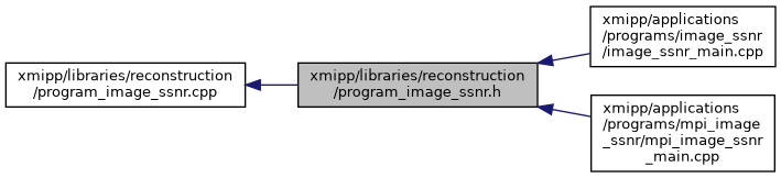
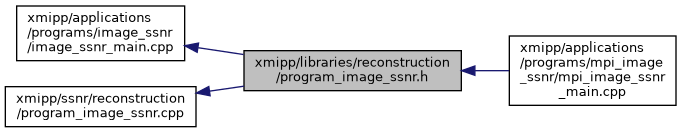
  digraph {
    rankdir=LR
    node [color=black fillcolor=white fontname=Helvetica fontsize=10 shape=record style=filled]
    edge [color=midnightblue dir=back fontname=Helvetica fontsize=10 labelfontname=Helvetica labelfontsize=10 style=solid]
    n1 [fillcolor=grey75 fontcolor=black height=0.2 label="xmipp/libraries/reconstruction\l/program_image_ssnr.h" width=0.4]
    n2 [height=0.2 label="xmipp/applications\l/programs/image_ssnr\l/image_ssnr_main.cpp" width=0.4]
    n3 [height=0.2 label="xmipp/applications\l/programs/mpi_image\l_ssnr/mpi_image_ssnr\l_main.cpp" width=0.4]
-   n4 [height=0.2 label="xmipp/libraries/reconstruction\l/program_image_ssnr.cpp" width=0.4]
-   n1 -> n2
+   n4 [height=0.2 label="xmipp/ssnr/reconstruction\l/program_image_ssnr.cpp" width=0.4]
+   n2 -> n1
    n1 -> n3
    n4 -> n1
  }
